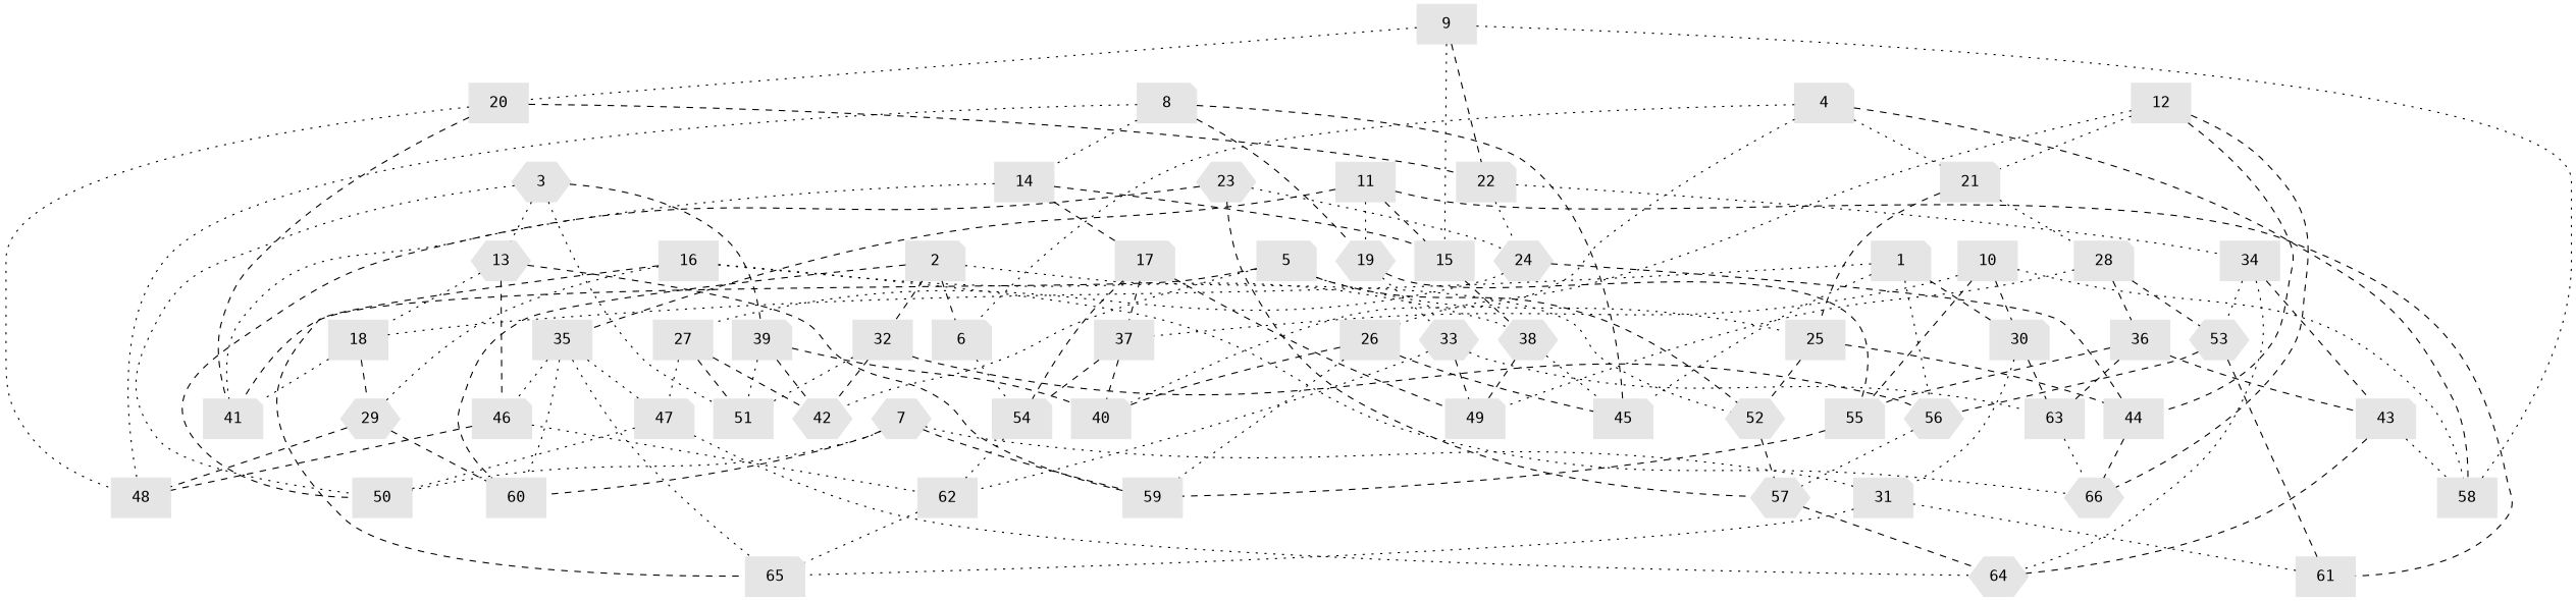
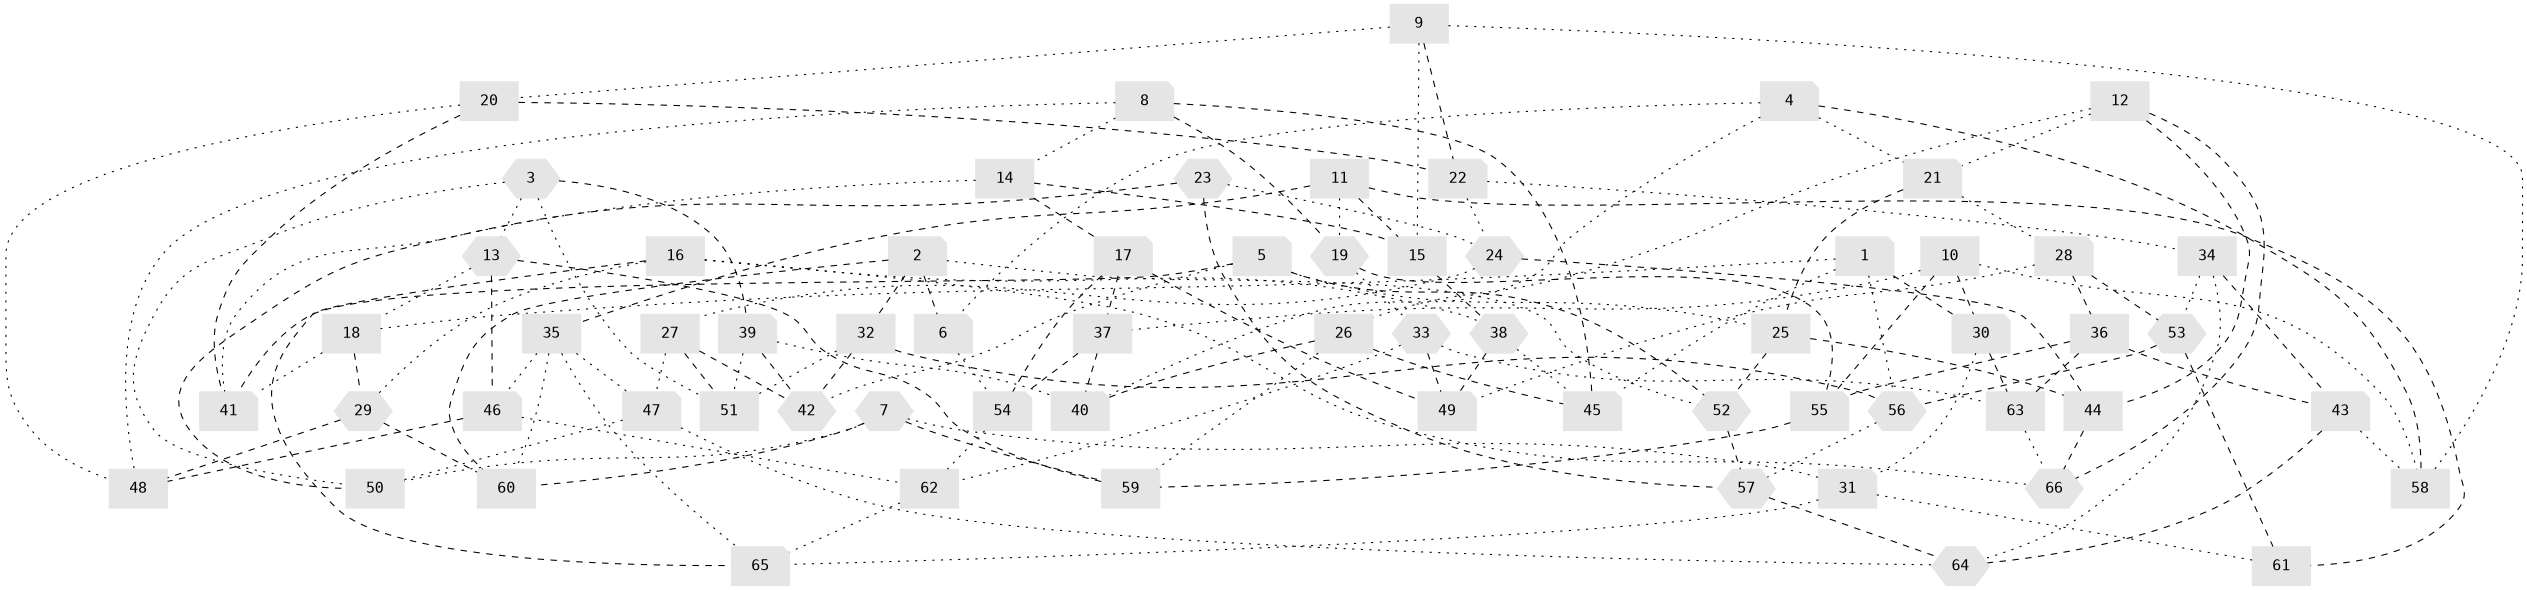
  graph {
    fontname="DejaVu Sans Mono"
    node [color=gray90 fontname="DejaVu Sans Mono" shape=box style=filled]
    edge [fontname="DejaVu Sans Mono" style=dashed]
    1 [shape=note]
    18
    30 [shape=note]
    45 [shape=note]
    56 [shape=hexagon]
    41 [shape=note]
    29 [shape=hexagon]
    31 [shape=note]
    63
    57 [shape=hexagon]
    2 [shape=note]
    6 [shape=note]
    32
    52 [shape=hexagon]
    60
    54 [shape=note]
    51
    42 [shape=hexagon]
    3 [shape=hexagon]
    13 [shape=hexagon]
    39 [shape=note]
    50
    46 [shape=note]
    59
    40 [shape=note]
    4 [shape=note]
    21 [shape=note]
    58
    25
    28 [shape=note]
    5 [shape=note]
    44
    48
    62
    7 [shape=hexagon]
    61
    65 [shape=note]
    8 [shape=note]
    14
    19 [shape=hexagon]
    15
    17 [shape=note]
    55 [shape=note]
    33 [shape=hexagon]
    9
    20
    22 [shape=note]
    38 [shape=hexagon]
    24 [shape=hexagon]
    34
    10
    37
    11
    35
    47 [shape=note]
    12
    26
    66 [shape=hexagon]
    49 [shape=note]
    16
    36
    53 [shape=hexagon]
    27
    43 [shape=note]
    64 [shape=hexagon]
    23 [shape=hexagon]
    1 -- 18 [style=dotted]
    1 -- 30
    1 -- 45 [style=dotted]
    1 -- 56 [style=dotted]
    18 -- 41 [style=dotted]
    18 -- 29
    30 -- 31 [style=dotted]
    30 -- 63
    56 -- 57 [style=dotted]
    29 -- 60
    29 -- 48
    31 -- 61 [style=dotted]
    31 -- 65 [style=dotted]
    63 -- 66 [style=dotted]
    57 -- 64
    2 -- 6
    2 -- 32
    2 -- 52 [style=dotted]
    2 -- 60
    6 -- 54 [style=dotted]
    32 -- 56
    32 -- 51 [style=dotted]
    32 -- 42
    52 -- 57
    54 -- 62 [style=dotted]
    3 -- 51 [style=dotted]
    3 -- 13 [style=dotted]
    3 -- 39
    3 -- 50 [style=dotted]
    13 -- 18 [style=dotted]
    13 -- 46
    13 -- 59
    39 -- 51 [style=dotted]
    39 -- 42
-   39 -- 40
+   39 -- 40 [style=dotted]
    46 -- 48
    46 -- 62 [style=dotted]
    4 -- 6 [style=dotted]
    4 -- 40 [style=dotted]
    4 -- 21 [style=dotted]
    4 -- 58
    21 -- 25
    21 -- 28 [style=dotted]
    25 -- 52
    25 -- 44
    28 -- 49 [style=dotted]
    28 -- 36
    28 -- 53
    5 -- 41
    5 -- 52
    5 -- 42 [style=dotted]
    5 -- 25 [style=dotted]
    44 -- 66
    62 -- 65 [style=dotted]
    7 -- 31 [style=dotted]
    7 -- 60
    7 -- 50 [style=dotted]
    7 -- 59
    8 -- 45
    8 -- 48 [style=dotted]
    8 -- 14 [style=dotted]
    8 -- 19
    14 -- 41 [style=dotted]
    14 -- 15
    14 -- 17
    19 -- 55
    19 -- 33 [style=dotted]
    15 -- 38
    17 -- 54
    17 -- 37
    17 -- 49
    55 -- 59
    33 -- 63 [style=dotted]
    33 -- 62 [style=dotted]
    33 -- 49
    9 -- 58 [style=dotted]
    9 -- 15 [style=dotted]
    9 -- 20 [style=dotted]
    9 -- 22
    20 -- 41
    20 -- 48 [style=dotted]
    20 -- 22
    22 -- 24 [style=dotted]
    22 -- 34 [style=dotted]
    38 -- 45 [style=dotted]
    38 -- 49
    24 -- 44
    24 -- 27 [style=dotted]
    34 -- 53 [style=dotted]
    34 -- 43
    34 -- 64 [style=dotted]
    10 -- 30
    10 -- 58 [style=dotted]
    10 -- 55
    10 -- 37 [style=dotted]
    37 -- 54
    37 -- 40
    11 -- 61
    11 -- 19 [style=dotted]
    11 -- 15
    11 -- 35
    35 -- 60 [style=dotted]
    35 -- 46 [style=dotted]
    35 -- 65 [style=dotted]
    35 -- 47 [style=dotted]
    47 -- 50 [style=dotted]
    47 -- 64 [style=dotted]
    12 -- 21 [style=dotted]
    12 -- 44
    12 -- 26 [style=dotted]
    12 -- 66
    26 -- 45
    26 -- 59 [style=dotted]
    26 -- 40
    16 -- 29 [style=dotted]
    16 -- 65
    16 -- 38 [style=dotted]
    16 -- 66 [style=dotted]
    36 -- 63
    36 -- 55
    36 -- 43
    53 -- 56
    53 -- 61
    27 -- 51
    27 -- 42
    27 -- 47 [style=dotted]
    43 -- 58 [style=dotted]
    43 -- 64
    23 -- 57
    23 -- 50
    23 -- 24 [style=dotted]
  }
